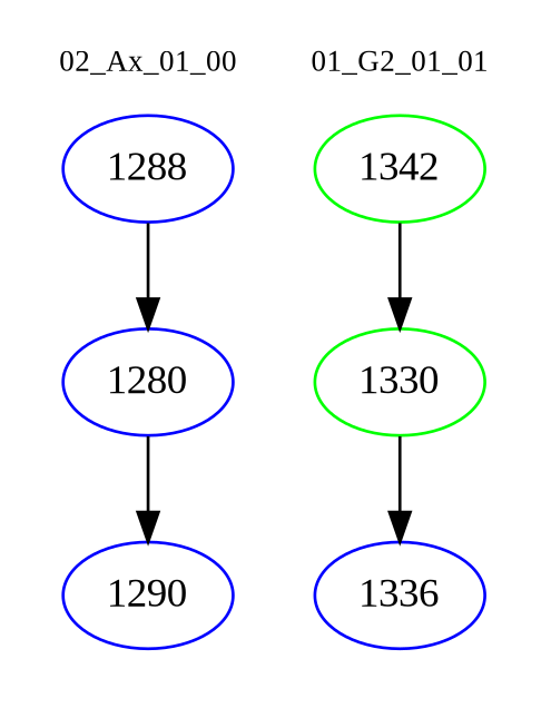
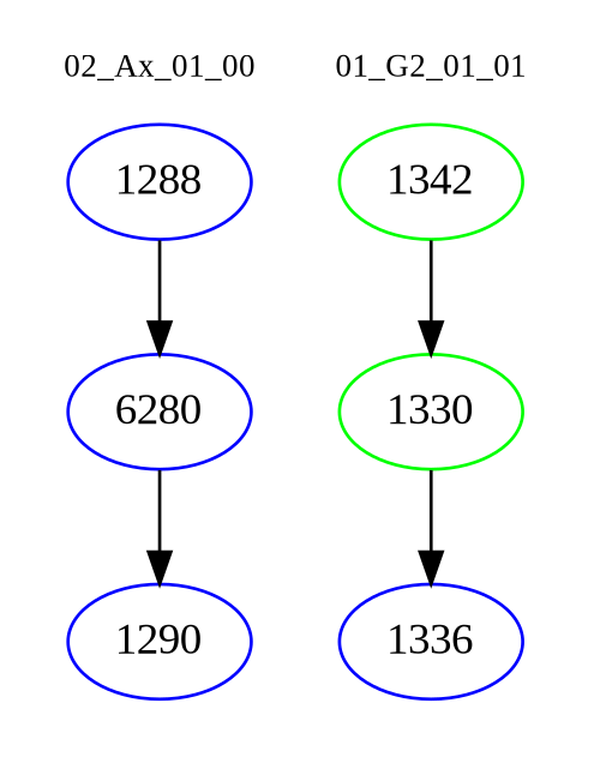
  digraph {
    fontname="Liberation Serif"
    node [color=blue fontname="Liberation Serif"]
    edge [color=black fontname="Liberation Serif"]
    n1 [label=1288]
-   n2 [label=1280]
+   n2 [label=6280]
    n3 [label=1290]
    n4 [color=green label=1342]
    n5 [color=green label=1330]
    n6 [label=1336]
    subgraph cluster_1 {
      color=white
      fontsize=10
      label="02_Ax_01_00"
      n1
      n2
      n3
    }
    subgraph cluster_2 {
      color=white
      fontsize=10
      label="01_G2_01_01"
      n4
      n5
      n6
    }
    n1 -> n2
    n2 -> n3
    n4 -> n5
    n5 -> n6
  }
